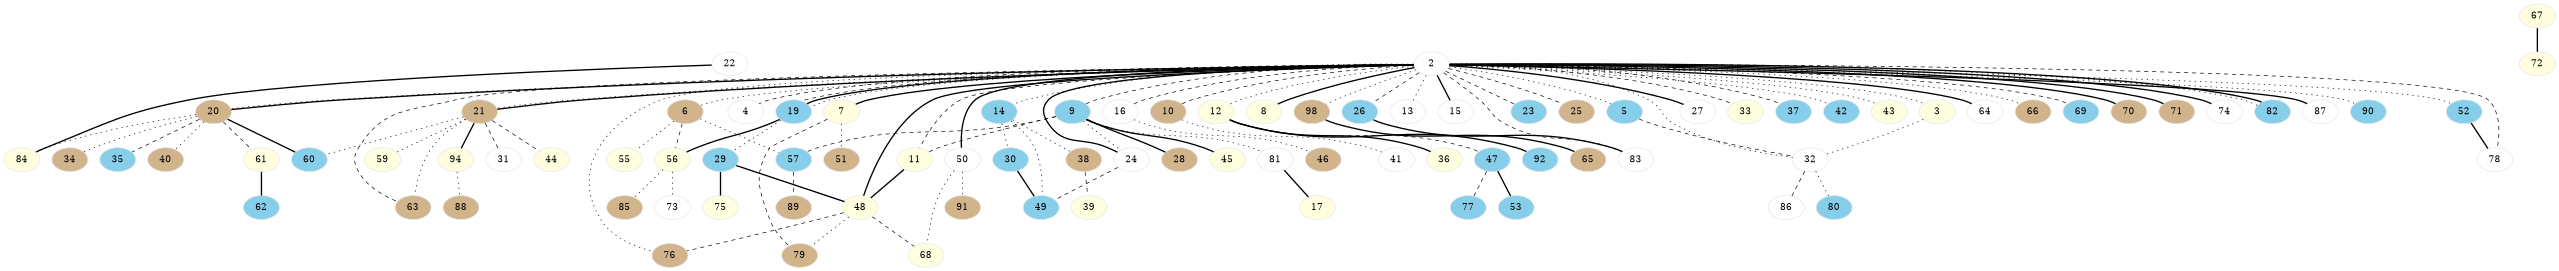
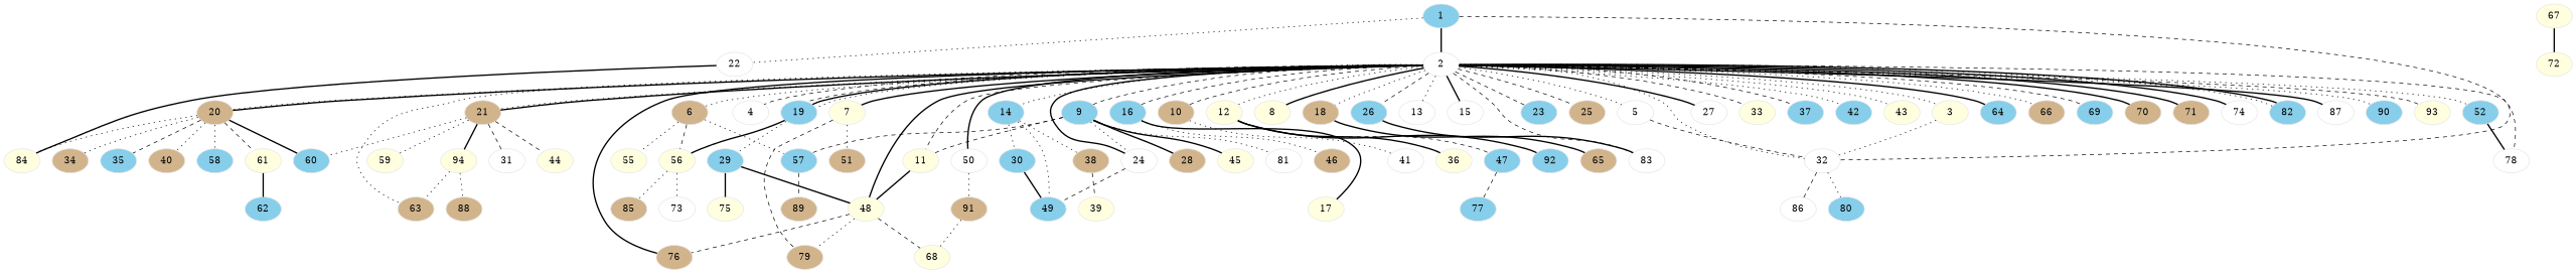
  graph {
    node [color=gray90 fillcolor=skyblue style=filled]
    edge [style=dotted]
    2 [fillcolor=white]
+   1
    22 [fillcolor=white]
    32 [fillcolor=white]
    3 [fillcolor=lightyellow]
    4 [fillcolor=white]
-   5
+   5 [fillcolor=white]
    6 [fillcolor=tan]
    7 [fillcolor=lightyellow]
    8 [fillcolor=lightyellow]
    9
    10 [fillcolor=tan]
    11 [fillcolor=lightyellow]
    12 [fillcolor=lightyellow]
    13 [fillcolor=white]
    14
    15 [fillcolor=white]
-   16 [fillcolor=white]
-   18 [fillcolor=tan label=98]
+   16
+   18 [fillcolor=tan]
    19
    20 [fillcolor=tan]
    21 [fillcolor=tan]
    23
    24 [fillcolor=white]
    25 [fillcolor=tan]
    26
    27 [fillcolor=white]
    33 [fillcolor=lightyellow]
    37
    42
    43 [fillcolor=lightyellow]
    48 [fillcolor=lightyellow]
    50 [fillcolor=white]
    52
    63 [fillcolor=tan]
-   64 [fillcolor=white]
+   64
    66 [fillcolor=tan]
    69
    70 [fillcolor=tan]
    71 [fillcolor=tan]
    74 [fillcolor=white]
    76 [fillcolor=tan]
    78 [fillcolor=white]
    82
    83 [fillcolor=white]
    87 [fillcolor=white]
    90
+   93 [fillcolor=lightyellow]
    84 [fillcolor=lightyellow]
    80
    86 [fillcolor=white]
    55 [fillcolor=lightyellow]
    56 [fillcolor=lightyellow]
    57
    51 [fillcolor=tan]
    79 [fillcolor=tan]
    28 [fillcolor=tan]
    45 [fillcolor=lightyellow]
    81 [fillcolor=white]
    41 [fillcolor=white]
    36 [fillcolor=lightyellow]
    47
    92
    30
    38 [fillcolor=tan]
    49
    17 [fillcolor=lightyellow]
    46 [fillcolor=tan]
    65 [fillcolor=tan]
    29
    34 [fillcolor=tan]
    35
    40 [fillcolor=tan]
+   58
    60
    61 [fillcolor=lightyellow]
    31 [fillcolor=white]
    44 [fillcolor=lightyellow]
    n79 [fillcolor=lightyellow label=94]
    59 [fillcolor=lightyellow]
    68 [fillcolor=lightyellow]
    91 [fillcolor=tan]
    67 [fillcolor=lightyellow]
    72 [fillcolor=lightyellow]
    73 [fillcolor=white]
    85 [fillcolor=tan]
    89 [fillcolor=tan]
-   53
    77
    39 [fillcolor=lightyellow]
    75 [fillcolor=lightyellow]
    62
    88 [fillcolor=tan]
    2 -- 32
    2 -- 3
    2 -- 4 [style=dashed]
    2 -- 5
    2 -- 6
    2 -- 7 [style=bold]
    2 -- 8 [style=bold]
    2 -- 9 [style=dashed]
    2 -- 10 [style=dashed]
    2 -- 11 [style=dashed]
    2 -- 12
    2 -- 13
    2 -- 14
    2 -- 15 [style=bold]
    2 -- 16 [style=dashed]
    2 -- 18
    2 -- 19 [style=dashed]
    2 -- 19 [style=bold]
    2 -- 19
    2 -- 20
    2 -- 20 [style=bold]
    2 -- 21
    2 -- 21 [style=bold]
    2 -- 23 [style=dashed]
    2 -- 24 [style=bold]
    2 -- 25 [style=dashed]
    2 -- 26 [style=dashed]
    2 -- 27 [style=bold]
    2 -- 33 [style=dashed]
    2 -- 37 [style=dashed]
    2 -- 42
    2 -- 43
    2 -- 48 [style=bold]
    2 -- 50 [style=bold]
    2 -- 52
-   2 -- 63 [style=dashed]
+   2 -- 63
    2 -- 64 [style=bold]
    2 -- 66
    2 -- 69 [style=dashed]
    2 -- 70 [style=bold]
    2 -- 71 [style=bold]
    2 -- 74 [style=bold]
-   2 -- 76
+   2 -- 76 [style=bold]
    2 -- 78 [style=dashed]
    2 -- 82
    2 -- 82 [style=bold]
    2 -- 83 [style=dashed]
    2 -- 87 [style=bold]
    2 -- 90
+   2 -- 93 [style=dashed]
+   1 -- 2 [style=bold]
+   1 -- 22
+   1 -- 32 [style=dashed]
    22 -- 84 [style=bold]
    32 -- 80
    32 -- 86 [style=dashed]
    3 -- 32
    5 -- 32 [style=dashed]
    6 -- 55
    6 -- 56 [style=dashed]
    6 -- 57
    7 -- 51
    7 -- 79 [style=dashed]
    9 -- 11 [style=dashed]
    9 -- 24
    9 -- 57 [style=dashed]
    9 -- 28 [style=bold]
    9 -- 45 [style=bold]
    9 -- 81
    10 -- 41
    11 -- 48 [style=bold]
    12 -- 36 [style=bold]
    12 -- 47 [style=dashed]
    12 -- 92 [style=bold]
    14 -- 30
    14 -- 38
    14 -- 49
-   81 -- 17 [style=bold]
+   16 -- 17 [style=bold]
    16 -- 46
    18 -- 65 [style=bold]
    19 -- 56 [style=bold]
    19 -- 29
    20 -- 84
    20 -- 34
    20 -- 35 [style=dashed]
    20 -- 40
+   20 -- 58
    20 -- 60 [style=bold]
    20 -- 61 [style=dashed]
-   21 -- 63
+   n79 -- 63
    21 -- 60
    21 -- 31 [style=dashed]
    21 -- 44 [style=dashed]
    21 -- n79 [style=bold]
    21 -- 59
    24 -- 49 [style=dashed]
    26 -- 83 [style=bold]
    48 -- 76 [style=dashed]
    48 -- 79
    48 -- 68 [style=dashed]
-   50 -- 68
+   91 -- 68
    50 -- 91
    52 -- 78 [style=bold]
    56 -- 73
    56 -- 85
    57 -- 89 [style=dashed]
-   47 -- 53 [style=bold]
    47 -- 77 [style=dashed]
    30 -- 49 [style=bold]
    38 -- 39 [style=dashed]
    29 -- 48 [style=bold]
    29 -- 75 [style=bold]
    61 -- 62 [style=bold]
    n79 -- 88
    67 -- 72 [style=bold]
  }
